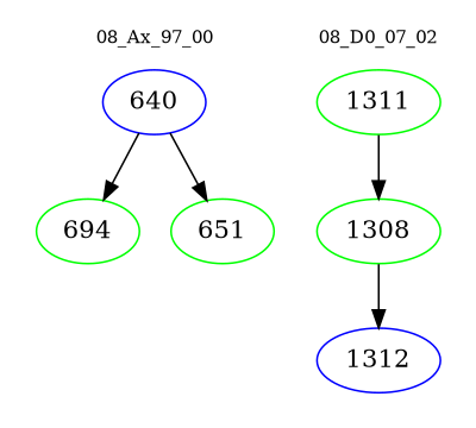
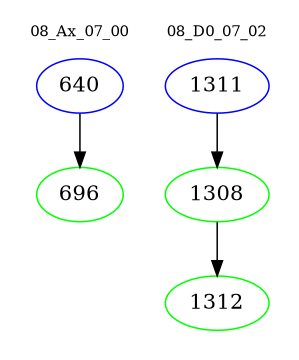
  digraph {
    node [color=green]
    edge [color=black]
    n1 [color=blue label=640]
-   n2 [label=694]
-   n3 [label=651]
-   n4 [label=1311]
+   n2 [label=696]
+   n4 [color=blue label=1311]
    n5 [label=1308]
-   n6 [color=blue label=1312]
+   n6 [label=1312]
    subgraph cluster_1 {
      color=white
      fontsize=10
-     label="08_Ax_97_00"
+     label="08_Ax_07_00"
      n1
      n2
-     n3
    }
    subgraph cluster_2 {
      color=white
      fontsize=10
      label="08_D0_07_02"
      n4
      n5
      n6
    }
    n1 -> n2
-   n1 -> n3
    n4 -> n5
    n5 -> n6
  }
